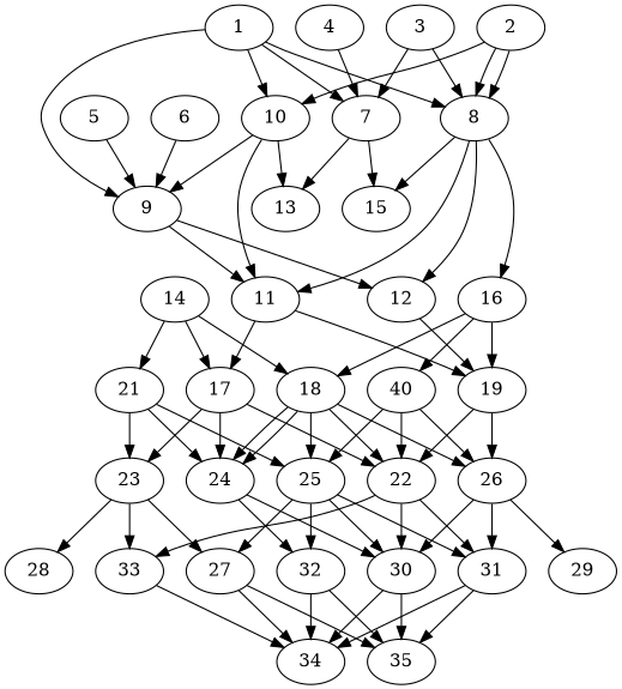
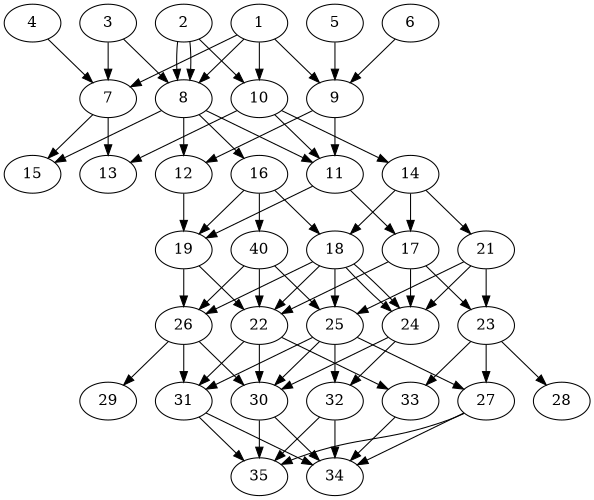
  digraph {
    node [alpha=0.07]
    1 [alpha=0.18 expect_size=32434176]
    7 [alpha=0.11 expect_size=6001664]
    8 [alpha=0.11 expect_size=38555648]
    9 [expect_size=33133568]
    10 [expect_size=11373568]
    13 [alpha=0.12 expect_size=25492480]
    15 [alpha=0.03 expect_size=41592832]
    11 [alpha=0.03 expect_size=32876544]
    12 [alpha=0.01 expect_size=27686912]
    16 [alpha=0.10 expect_size=48687104]
    14 [alpha=0.19 expect_size=20751360]
    17 [expect_size=6535168]
    19 [alpha=0.06 expect_size=10946560]
    18 [alpha=0.03 expect_size=31988736]
    n15 [alpha=0.01 expect_size=26699776 label=40]
    21 [expect_size=42238976]
    2 [alpha=0.19 expect_size=42582016]
    3 [alpha=0.18 expect_size=41857024]
    4 [alpha=0.09 expect_size=49808384]
    5 [alpha=0.03 expect_size=25768960]
    6 [alpha=0.02 expect_size=37524480]
    22 [alpha=0.10 expect_size=50422784]
    23 [alpha=0.08 expect_size=5596160]
    24 [alpha=0.04 expect_size=33503232]
    26 [alpha=0.09 expect_size=39031808]
    25 [alpha=0.10 expect_size=31595520]
    30 [alpha=0.15 expect_size=51571712]
    31 [alpha=0.15 expect_size=6369280]
    33 [alpha=0.02 expect_size=46535680]
    27 [alpha=0.08 expect_size=15162368]
    28 [alpha=0.02 expect_size=31223808]
    32 [alpha=0.04 expect_size=23701504]
    29 [expect_size=37745664]
    34 [alpha=0.06 expect_size=17116160]
    35 [alpha=0.06 expect_size=27194368]
    1 -> 7
    1 -> 8
    1 -> 9
    1 -> 10
    7 -> 13
    7 -> 15
    8 -> 15
    8 -> 11
    8 -> 12
    8 -> 16
    9 -> 11
    9 -> 12
    10 -> 13
    10 -> 11
-   10 -> 9
+   10 -> 14
    11 -> 17
    11 -> 19
    12 -> 19
    16 -> 19
    16 -> 18
    16 -> n15
    14 -> 17
    14 -> 18
    14 -> 21
    17 -> 22
    17 -> 23
    17 -> 24
    19 -> 22
    19 -> 26
    18 -> 22
    18 -> 24
    18 -> 24
    18 -> 26
    18 -> 25
    n15 -> 22
    n15 -> 26
    n15 -> 25
    21 -> 23
    21 -> 24
    21 -> 25
    2 -> 8
    2 -> 8
    2 -> 10
    3 -> 7
    3 -> 8
    4 -> 7
    5 -> 9
    6 -> 9
    22 -> 30
    22 -> 31
    22 -> 33
    23 -> 33
    23 -> 27
    23 -> 28
    24 -> 30
    24 -> 32
    26 -> 30
    26 -> 31
    26 -> 29
    25 -> 30
    25 -> 31
    25 -> 27
    25 -> 32
    30 -> 34
    30 -> 35
    31 -> 34
    31 -> 35
    33 -> 34
    27 -> 34
    27 -> 35
    32 -> 34
    32 -> 35
  }
